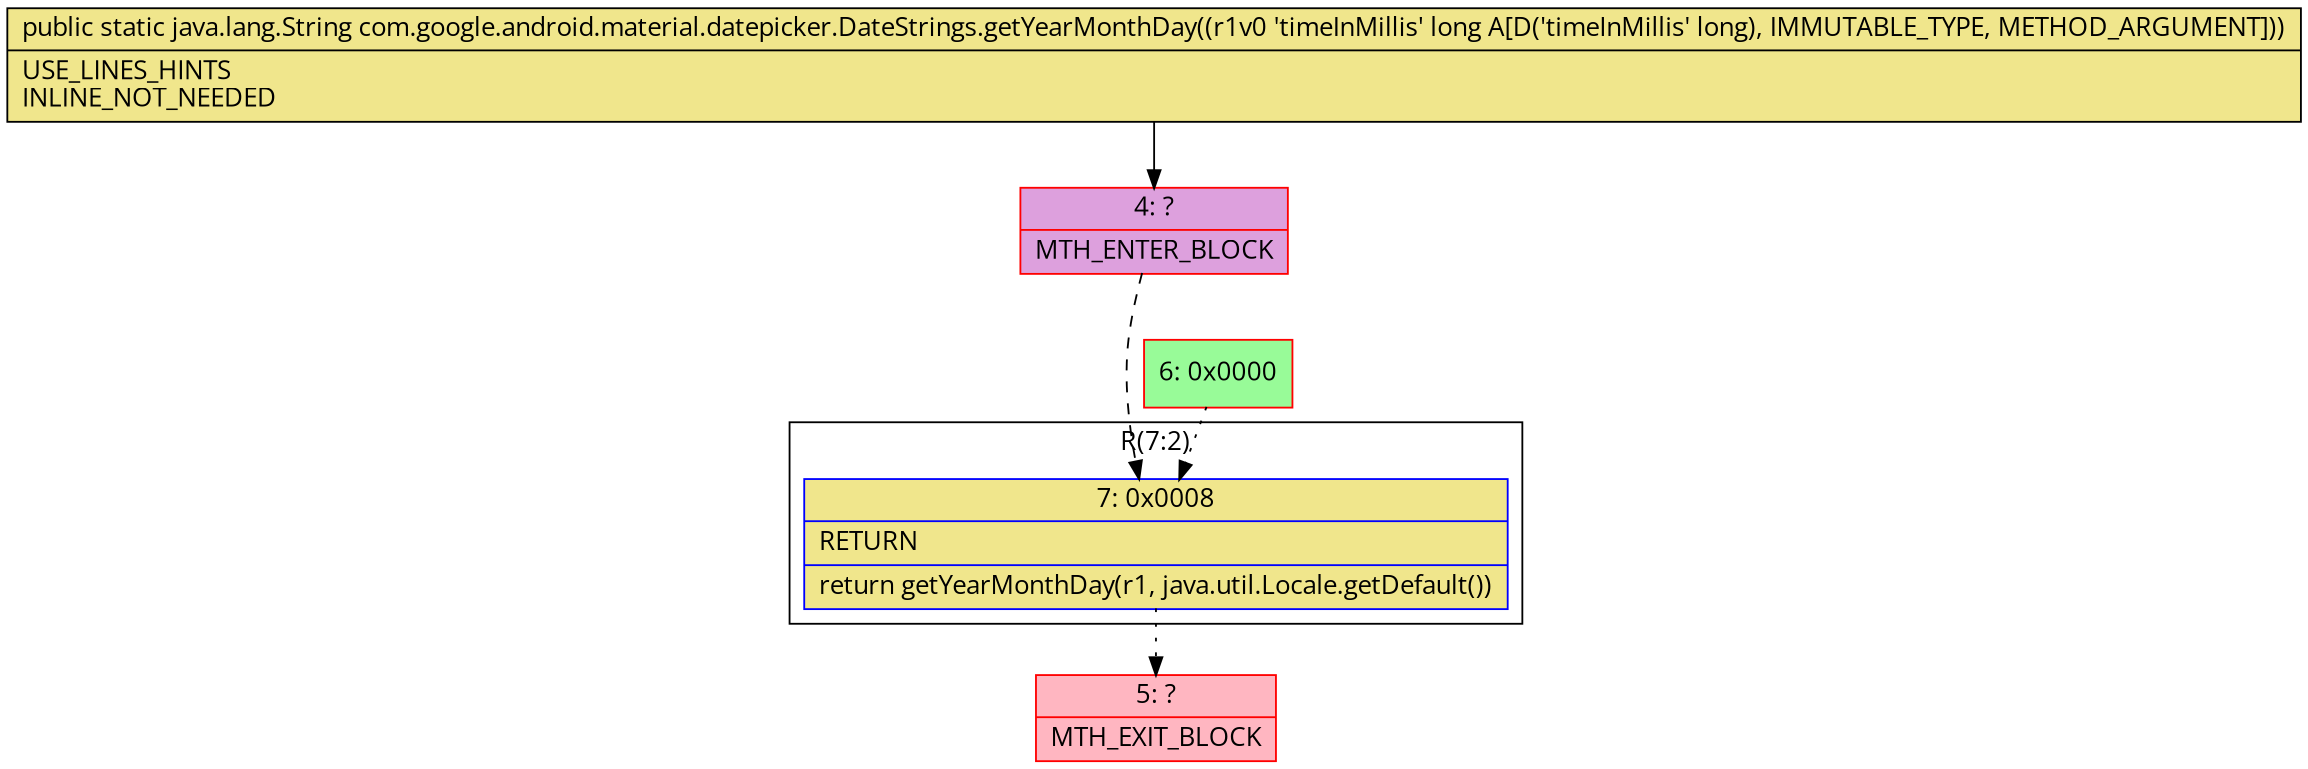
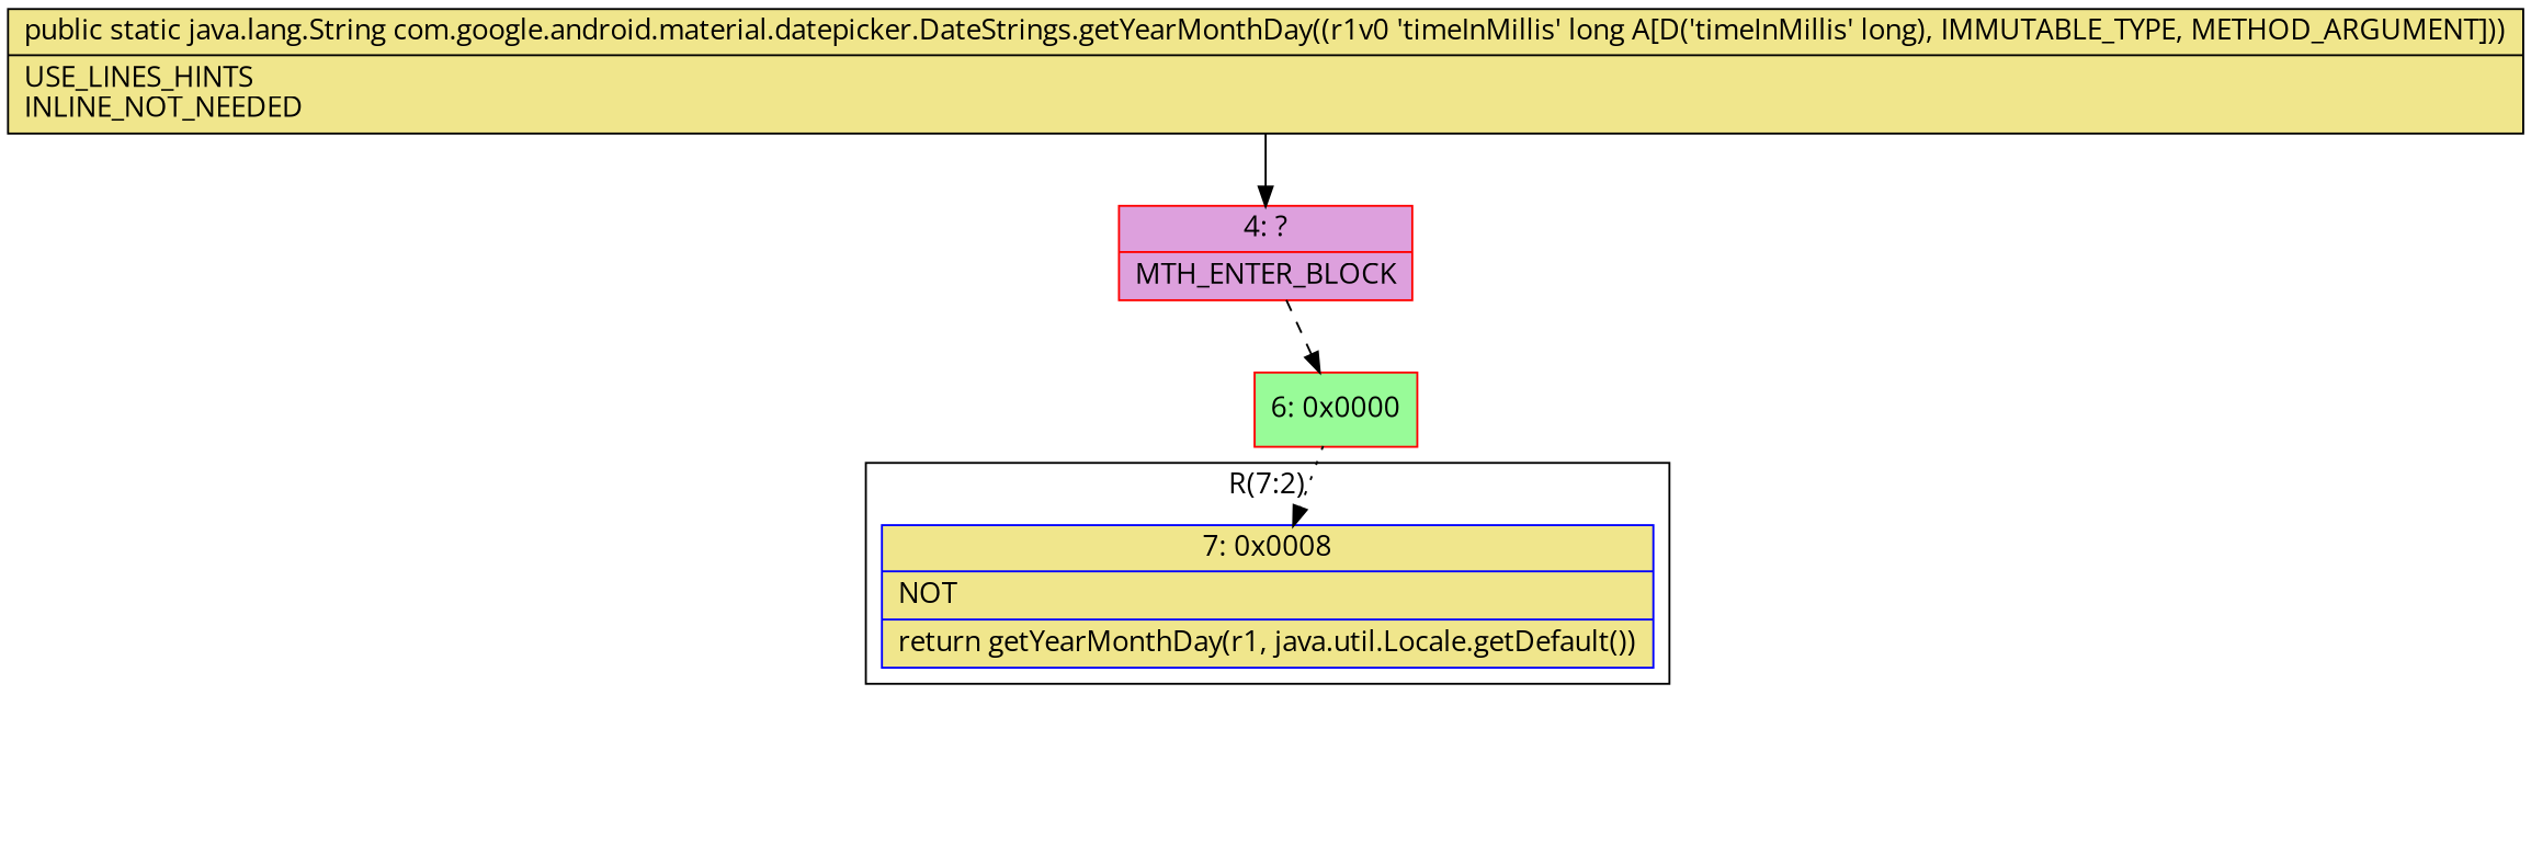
  digraph {
    fontname="Open Sans"
    node [color=red fillcolor=khaki fontname="Open Sans" shape=record style=filled]
    edge [fontname="Open Sans" style=dotted]
-   n1 [color=blue label="{7\:\ 0x0008|RETURN\l|return getYearMonthDay(r1, java.util.Locale.getDefault())\l}"]
-   n2 [fillcolor=lightpink label="{5\:\ ?|MTH_EXIT_BLOCK\l}"]
+   n1 [color=blue label="{7\:\ 0x0008|NOT\l|return getYearMonthDay(r1, java.util.Locale.getDefault())\l}"]
    n3 [fillcolor=plum label="{4\:\ ?|MTH_ENTER_BLOCK\l}"]
    n4 [fillcolor=palegreen label="{6\:\ 0x0000}"]
    n5 [label="{public static java.lang.String com.google.android.material.datepicker.DateStrings.getYearMonthDay((r1v0 'timeInMillis' long A[D('timeInMillis' long), IMMUTABLE_TYPE, METHOD_ARGUMENT]))  | USE_LINES_HINTS\lINLINE_NOT_NEEDED\l}" color=""]
    subgraph cluster_1 {
      label="R(7:2)"
      n1
    }
-   n1 -> n2
-   n3 -> n1 [style=dashed]
+   n3 -> n4 [style=dashed]
    n4 -> n1
    n5 -> n3 [style=solid]
  }
